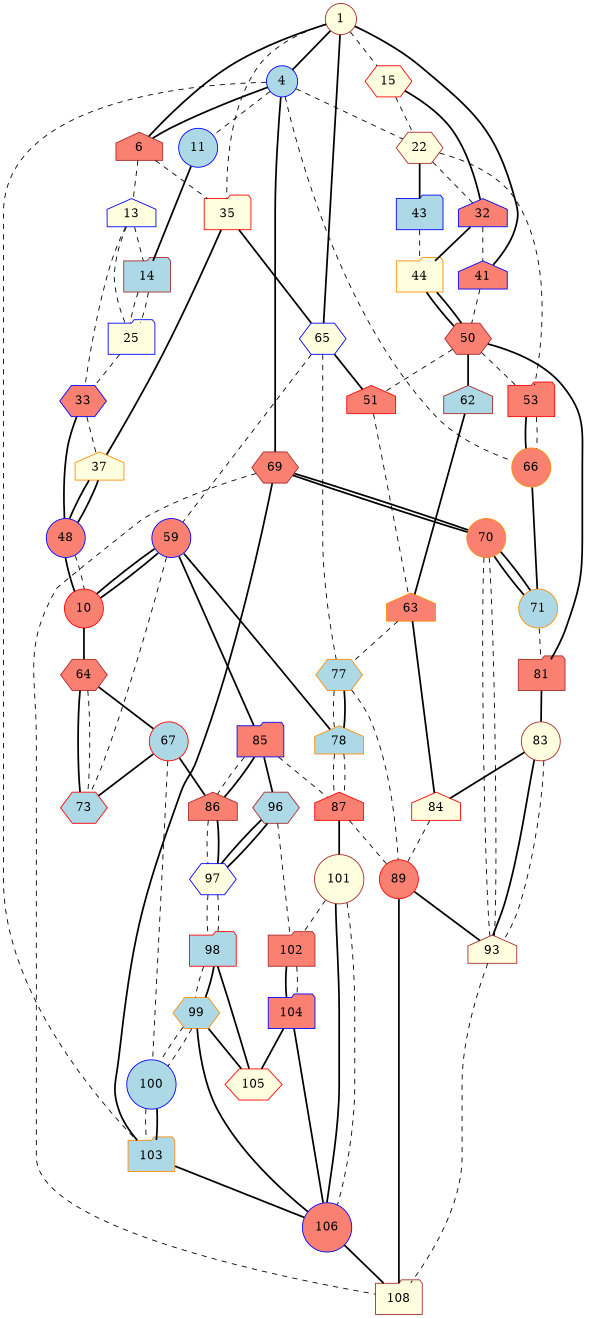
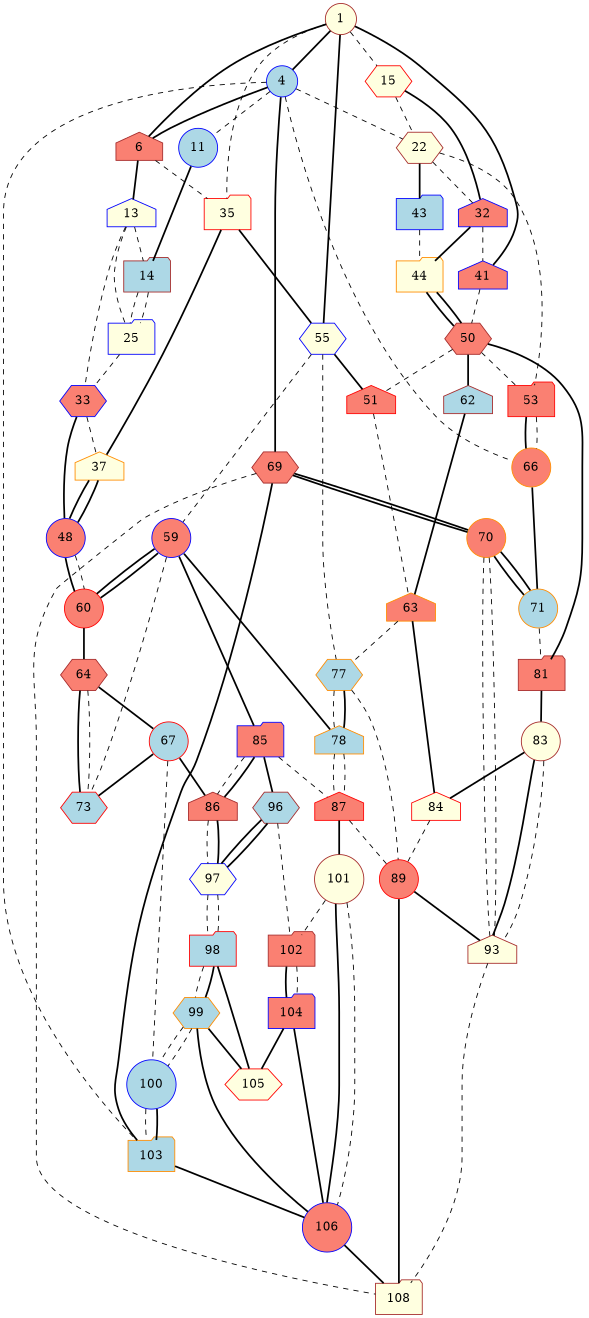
  graph {
    node [color=brown fillcolor=salmon shape=circle style=filled]
    edge [style=bold]
    1 [fillcolor=lightyellow super="+2+8"]
    4 [color=blue fillcolor=lightblue super="+5+9"]
    6 [shape=house super="+7+12"]
    15 [color=red fillcolor=lightyellow shape=hexagon super="+18+16"]
    35 [color=red fillcolor=lightyellow shape=folder super="+36"]
    41 [color=blue shape=house]
-   55 [color=blue fillcolor=lightyellow shape=hexagon super="+56+58" label=65]
+   55 [color=blue fillcolor=lightyellow shape=hexagon super="+56+58"]
    11 [color=blue fillcolor=lightblue]
    22 [fillcolor=lightyellow shape=hexagon super="+45+23"]
    66 [color=darkorange]
    69 [shape=hexagon]
    103 [color=darkorange fillcolor=lightblue shape=folder]
    13 [color=blue fillcolor=lightyellow shape=house super="+30"]
    32 [color=blue shape=house super="+40"]
    37 [color=darkorange fillcolor=lightyellow shape=house]
    50 [shape=hexagon super="+54+51"]
    n17 [color=red label=51 shape=house]
    59 [color=blue super="+75"]
    77 [color=darkorange fillcolor=lightblue shape=hexagon super="+80"]
    14 [fillcolor=lightblue shape=folder]
    43 [color=blue fillcolor=lightblue shape=folder]
    53 [color=red shape=folder]
    71 [color=darkorange fillcolor=lightblue super="+72"]
    70 [color=darkorange]
    108 [fillcolor=lightyellow shape=folder super="+112+109"]
    106 [color=blue super="+111+107"]
    25 [color=blue fillcolor=lightyellow shape=folder super="+26"]
    33 [color=blue shape=hexagon super="+34+38"]
    n29 [color=blue label=48]
    44 [color=darkorange fillcolor=lightyellow shape=folder]
    67 [color=red fillcolor=lightblue super="+74+68"]
    73 [color=red fillcolor=lightblue shape=hexagon]
    86 [shape=house]
    100 [color=blue fillcolor=lightblue]
-   60 [color=red label=10]
+   60 [color=red]
    62 [fillcolor=lightblue shape=house]
    81 [shape=folder super="+82"]
    64 [shape=hexagon super="+65"]
    63 [color=darkorange shape=house super="+79"]
    83 [fillcolor=lightyellow]
    78 [color=darkorange fillcolor=lightblue shape=house]
    85 [color=blue shape=folder super="+88"]
    89 [color=red super="+90+92"]
    84 [color=red fillcolor=lightyellow shape=house]
    87 [color=red shape=house super="+91"]
    96 [fillcolor=lightblue shape=hexagon]
    97 [color=blue fillcolor=lightyellow shape=hexagon]
    93 [fillcolor=lightyellow shape=house super="+94"]
    101 [fillcolor=lightyellow]
    102 [shape=folder]
    98 [color=red fillcolor=lightblue shape=folder]
    104 [color=blue shape=folder]
    99 [color=darkorange fillcolor=lightblue shape=hexagon super="+110"]
    105 [color=red fillcolor=lightyellow shape=hexagon]
    1 -- 4
    1 -- 6 [weight=2]
    1 -- 15 [style=dashed weight=3]
    1 -- 35 [style=dashed]
    1 -- 41
    1 -- 55
    4 -- 6
    4 -- 11 [style=dashed]
    4 -- 22 [style=dashed]
    4 -- 66 [style=dashed]
    4 -- 69
    4 -- 103 [style=dashed]
    6 -- 35 [style=dashed]
-   6 -- 13 [style=dashed weight=2]
+   6 -- 13 [weight=2]
    15 -- 22 [style=dashed]
    15 -- 32
    35 -- 55
    35 -- 37
    41 -- 50 [style=dashed]
    55 -- n17
    55 -- 59 [style=dashed]
    55 -- 77 [style=dashed]
    11 -- 14
    22 -- 32 [style=dashed]
    22 -- 43 [weight=2]
    22 -- 53 [style=dashed]
    66 -- 71
    69 -- 103
    69 -- 70
    69 -- 70
    69 -- 108 [style=dashed]
    103 -- 106
    13 -- 14 [style=dashed]
    13 -- 25 [style=dashed]
    13 -- 33 [style=dashed]
    32 -- 41 [style=dashed]
    32 -- 44
    37 -- n29
    37 -- n29
    50 -- n17 [style=dashed]
    50 -- 53 [style=dashed]
    50 -- 62 [weight=2]
    50 -- 81
    n17 -- 63 [style=dashed]
    59 -- 73 [style=dashed]
    59 -- 60
    59 -- 60
    59 -- 78
    59 -- 85
    77 -- 78 [style=dashed]
    77 -- 78
    77 -- 89 [style=dashed]
    14 -- 25 [style=dashed]
    14 -- 25 [style=dashed]
    43 -- 44 [style=dashed]
    53 -- 66
    53 -- 66 [style=dashed]
    71 -- 81 [style=dashed weight=2]
    70 -- 71
    70 -- 71
    70 -- 93 [style=dashed]
    70 -- 93 [style=dashed]
    106 -- 108
    25 -- 33 [style=dashed]
    33 -- 37 [style=dashed]
    33 -- n29
    n29 -- 60
    n29 -- 60 [style=dashed]
    44 -- 50
    44 -- 50
    67 -- 73
    67 -- 86
    67 -- 100 [style=dashed]
    86 -- 97 [style=dashed]
    86 -- 97
    100 -- 103 [style=dashed]
    100 -- 103
    60 -- 64
    62 -- 63
    81 -- 83
    64 -- 67
    64 -- 73
    64 -- 73 [style=dashed]
    63 -- 77 [style=dashed]
    63 -- 84
    83 -- 84
    83 -- 93
    83 -- 93 [style=dashed]
    78 -- 87 [style=dashed]
    78 -- 87 [style=dashed]
    85 -- 86 [style=dashed]
    85 -- 86
    85 -- 87 [style=dashed]
    85 -- 96
    89 -- 108 [weight=2]
    89 -- 93
    84 -- 89 [style=dashed]
    87 -- 89 [style=dashed]
    87 -- 101
    96 -- 97
    96 -- 97
    96 -- 102 [style=dashed]
    97 -- 98 [style=dashed]
    97 -- 98 [style=dashed]
    93 -- 108 [style=dashed]
    101 -- 106
    101 -- 106 [style=dashed]
    101 -- 102 [style=dashed]
    102 -- 104
    102 -- 104 [style=dashed]
    98 -- 99 [style=dashed]
    98 -- 99
    98 -- 105
    104 -- 106
    104 -- 105
    99 -- 106
    99 -- 100 [style=dashed]
    99 -- 100 [style=dashed]
    99 -- 105
  }
